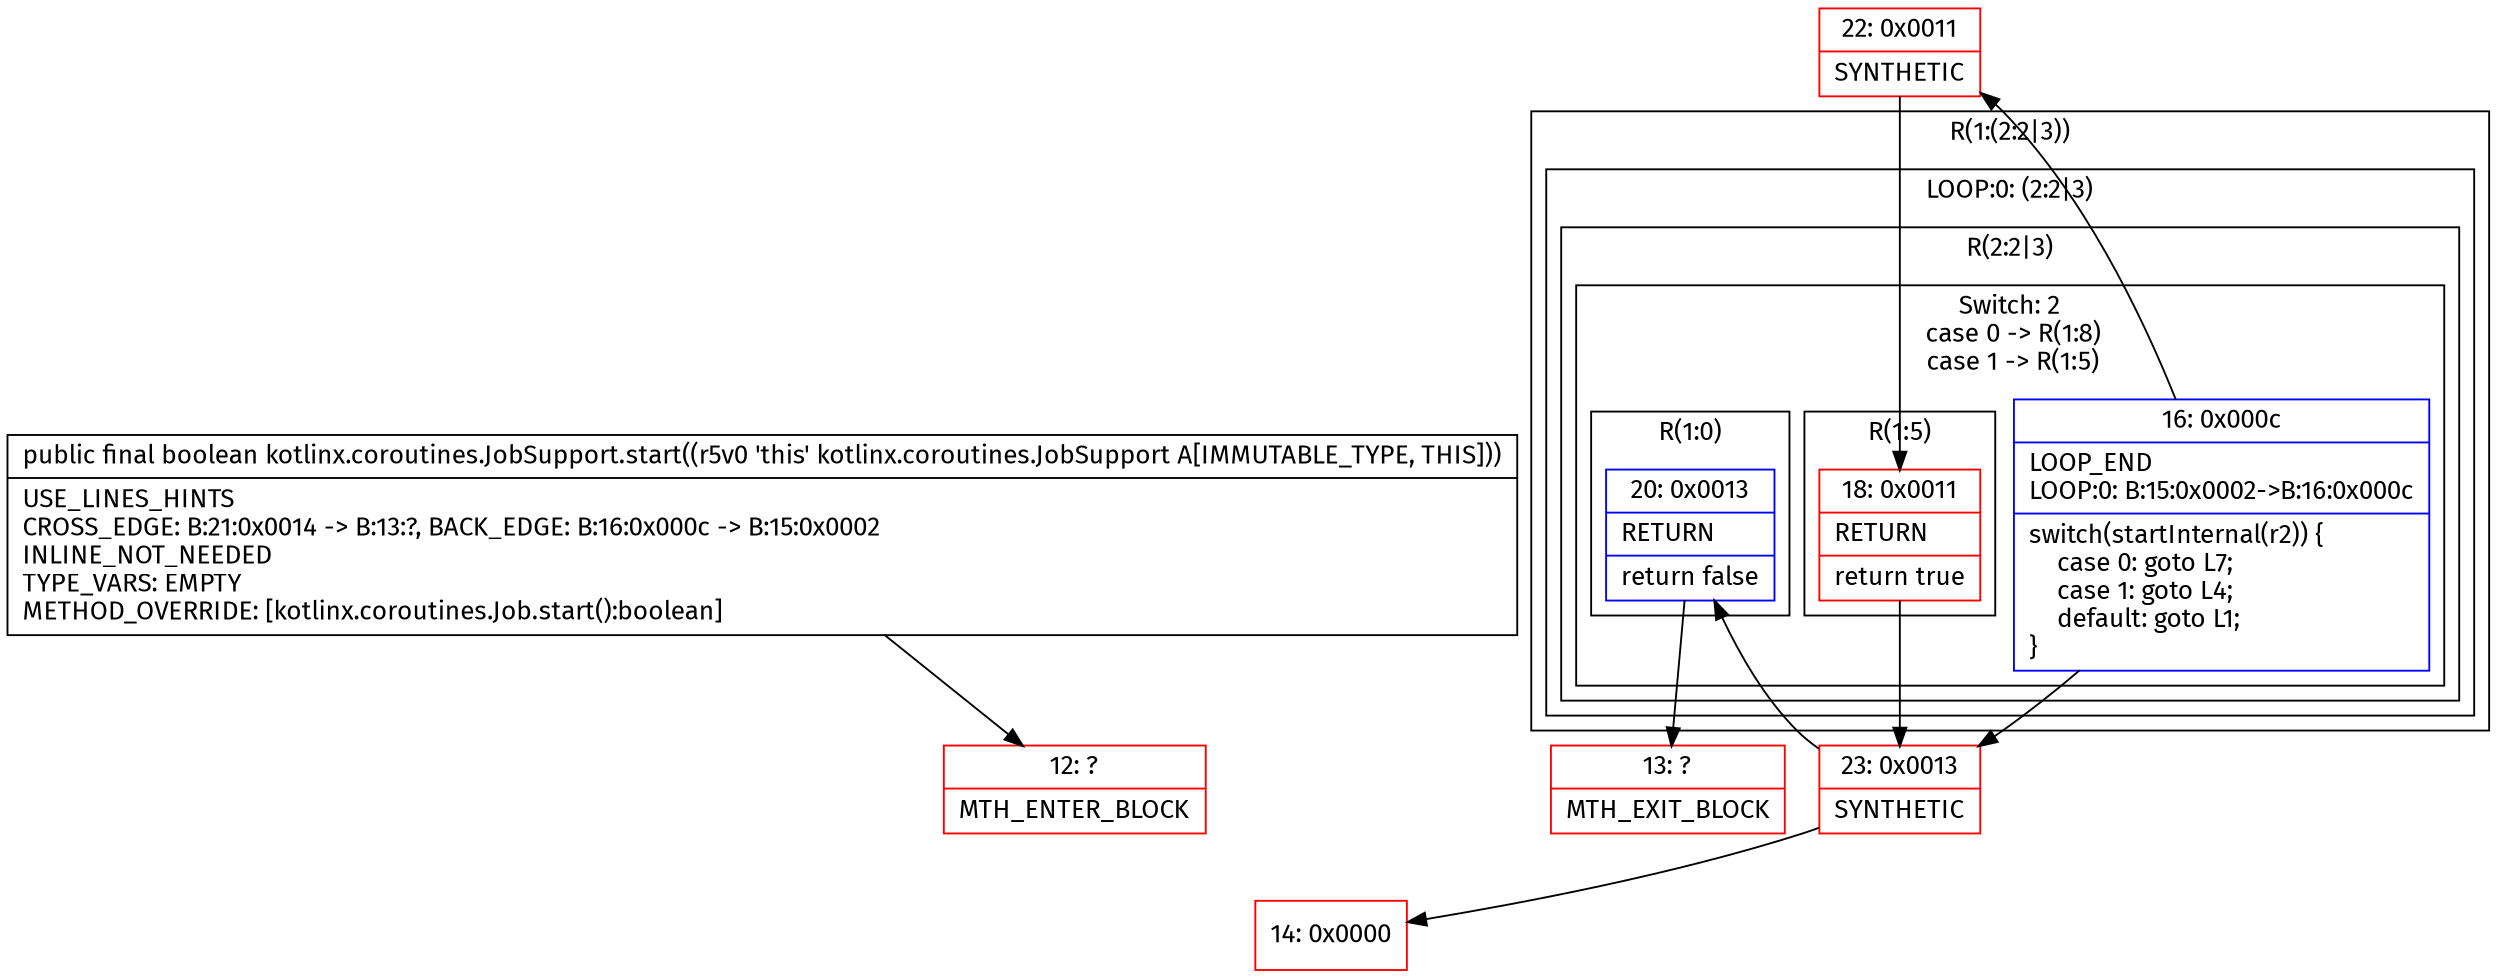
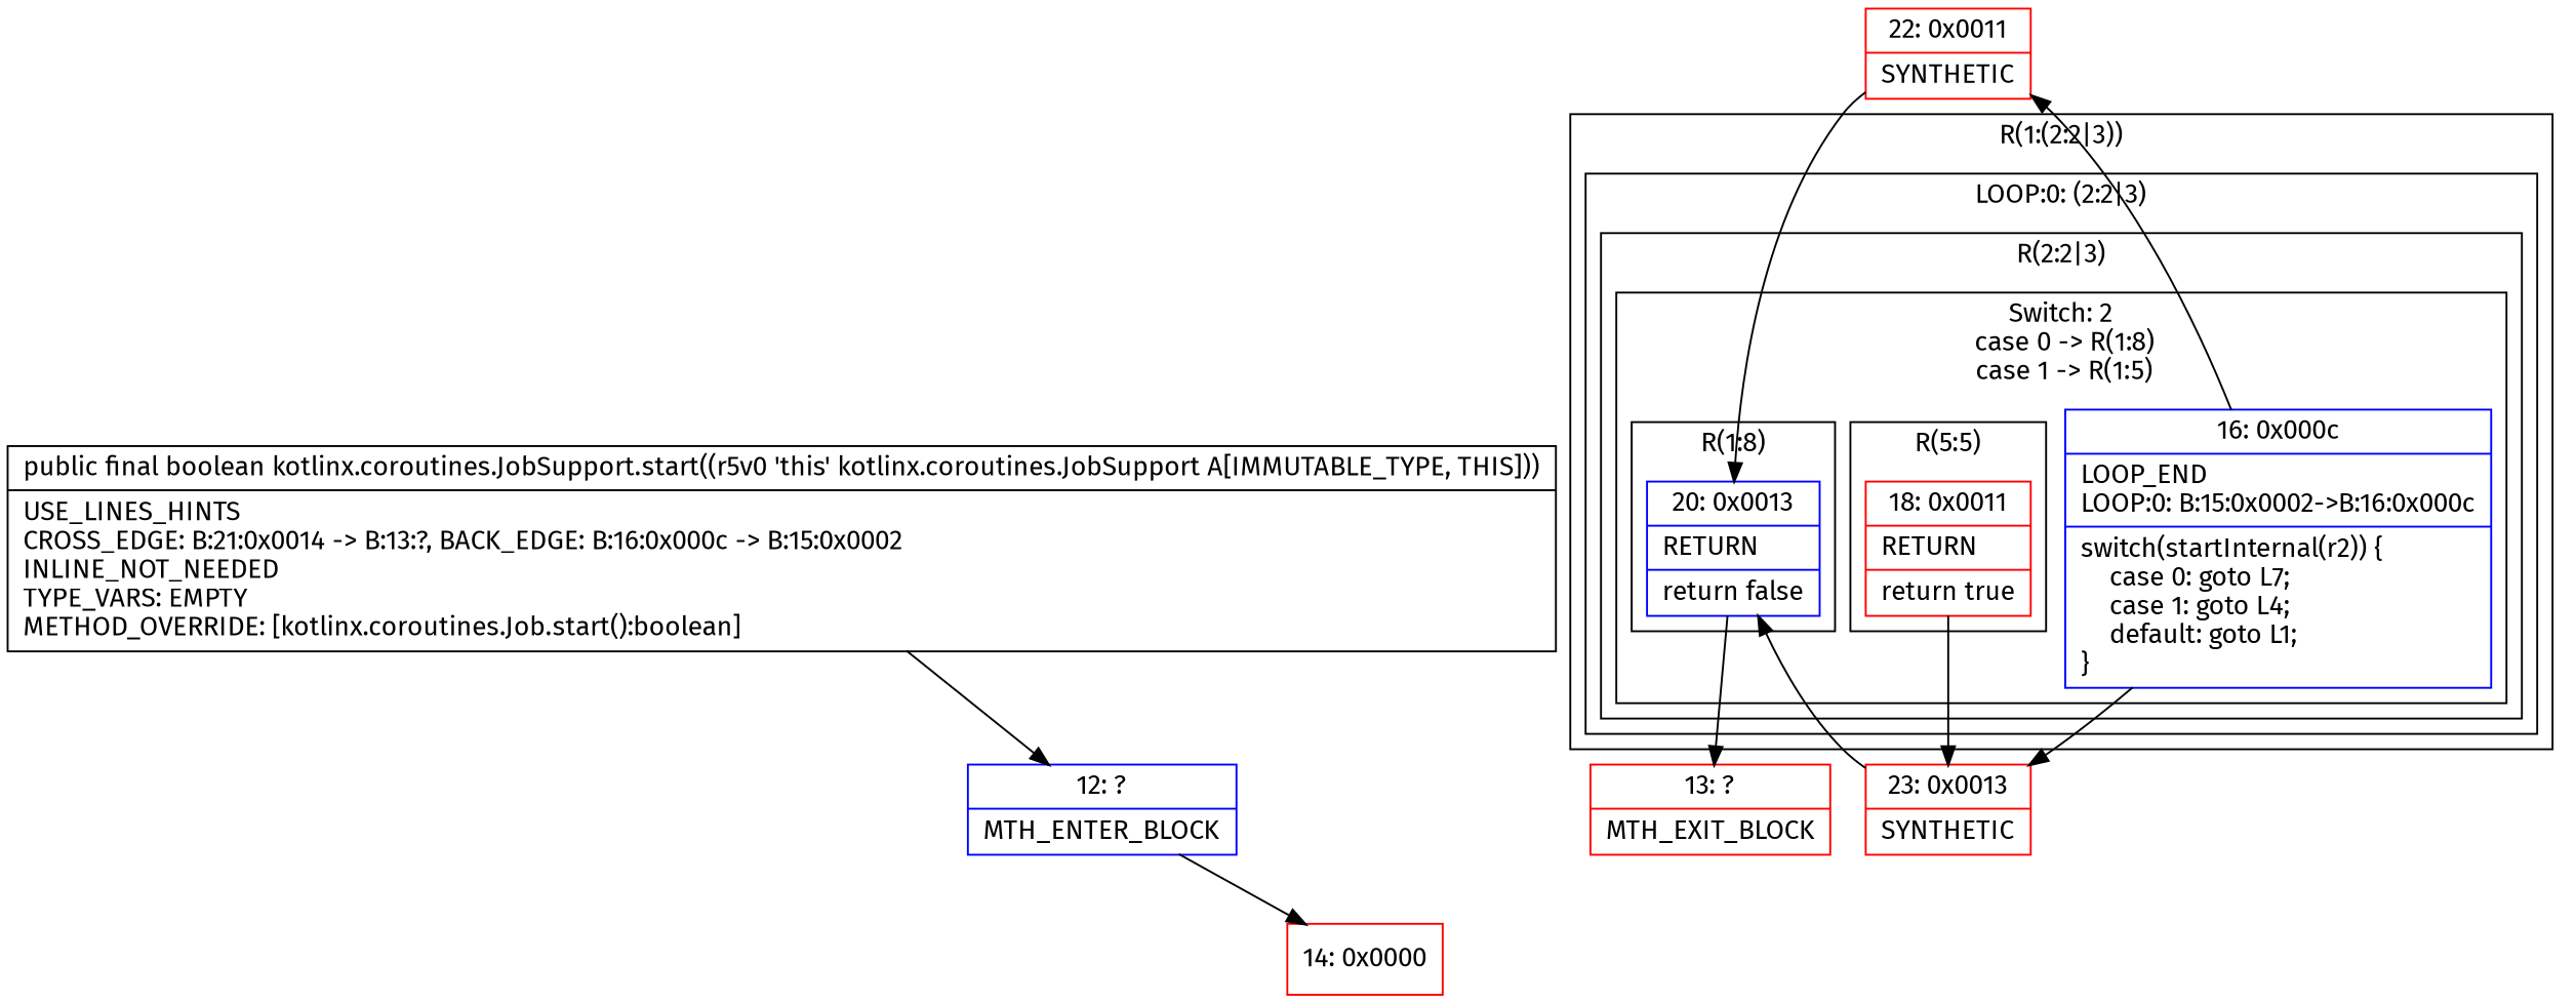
  digraph {
    fontname="Fira Sans"
    node [color=red fontname="Fira Sans" shape=record]
    edge [fontname="Fira Sans"]
    n1 [color=blue label="{20\:\ 0x0013|RETURN\l|return false\l}"]
    n2 [label="{18\:\ 0x0011|RETURN\l|return true\l}"]
    n3 [color=blue label="{16\:\ 0x000c|LOOP_END\lLOOP:0: B:15:0x0002\-\>B:16:0x000c\l|switch(startInternal(r2)) \{\l    case 0: goto L7;\l    case 1: goto L4;\l    default: goto L1;\l\}\l}"]
    n4 [label="{13\:\ ?|MTH_EXIT_BLOCK\l}"]
    n5 [label="{23\:\ 0x0013|SYNTHETIC\l}"]
    n6 [label="{22\:\ 0x0011|SYNTHETIC\l}"]
-   n7 [label="{12\:\ ?|MTH_ENTER_BLOCK\l}"]
+   n7 [color=blue label="{12\:\ ?|MTH_ENTER_BLOCK\l}"]
    n8 [label="{14\:\ 0x0000}"]
    n9 [label="{public final boolean kotlinx.coroutines.JobSupport.start((r5v0 'this' kotlinx.coroutines.JobSupport A[IMMUTABLE_TYPE, THIS]))  | USE_LINES_HINTS\lCROSS_EDGE: B:21:0x0014 \-\> B:13:?, BACK_EDGE: B:16:0x000c \-\> B:15:0x0002\lINLINE_NOT_NEEDED\lTYPE_VARS: EMPTY\lMETHOD_OVERRIDE: [kotlinx.coroutines.Job.start():boolean]\l}" color=""]
    subgraph cluster_1 {
      label="R(1:(2:2|3))"
      subgraph cluster_2 {
        label="LOOP:0: (2:2|3)"
        subgraph cluster_3 {
          label="R(2:2|3)"
          subgraph cluster_4 {
            label="Switch: 2\n case 0 -> R(1:8)\n case 1 -> R(1:5)"
            n3
            subgraph cluster_5 {
-             label="R(1:0)"
+             label="R(1:8)"
              n1
            }
            subgraph cluster_6 {
-             label="R(1:5)"
+             label="R(5:5)"
              n2
            }
          }
        }
      }
    }
    n1 -> n4
    n2 -> n5
    n3 -> n5
    n3 -> n6
    n5 -> n1
-   n6 -> n2
-   n5 -> n8
+   n6 -> n1
+   n7 -> n8
    n9 -> n7
  }
